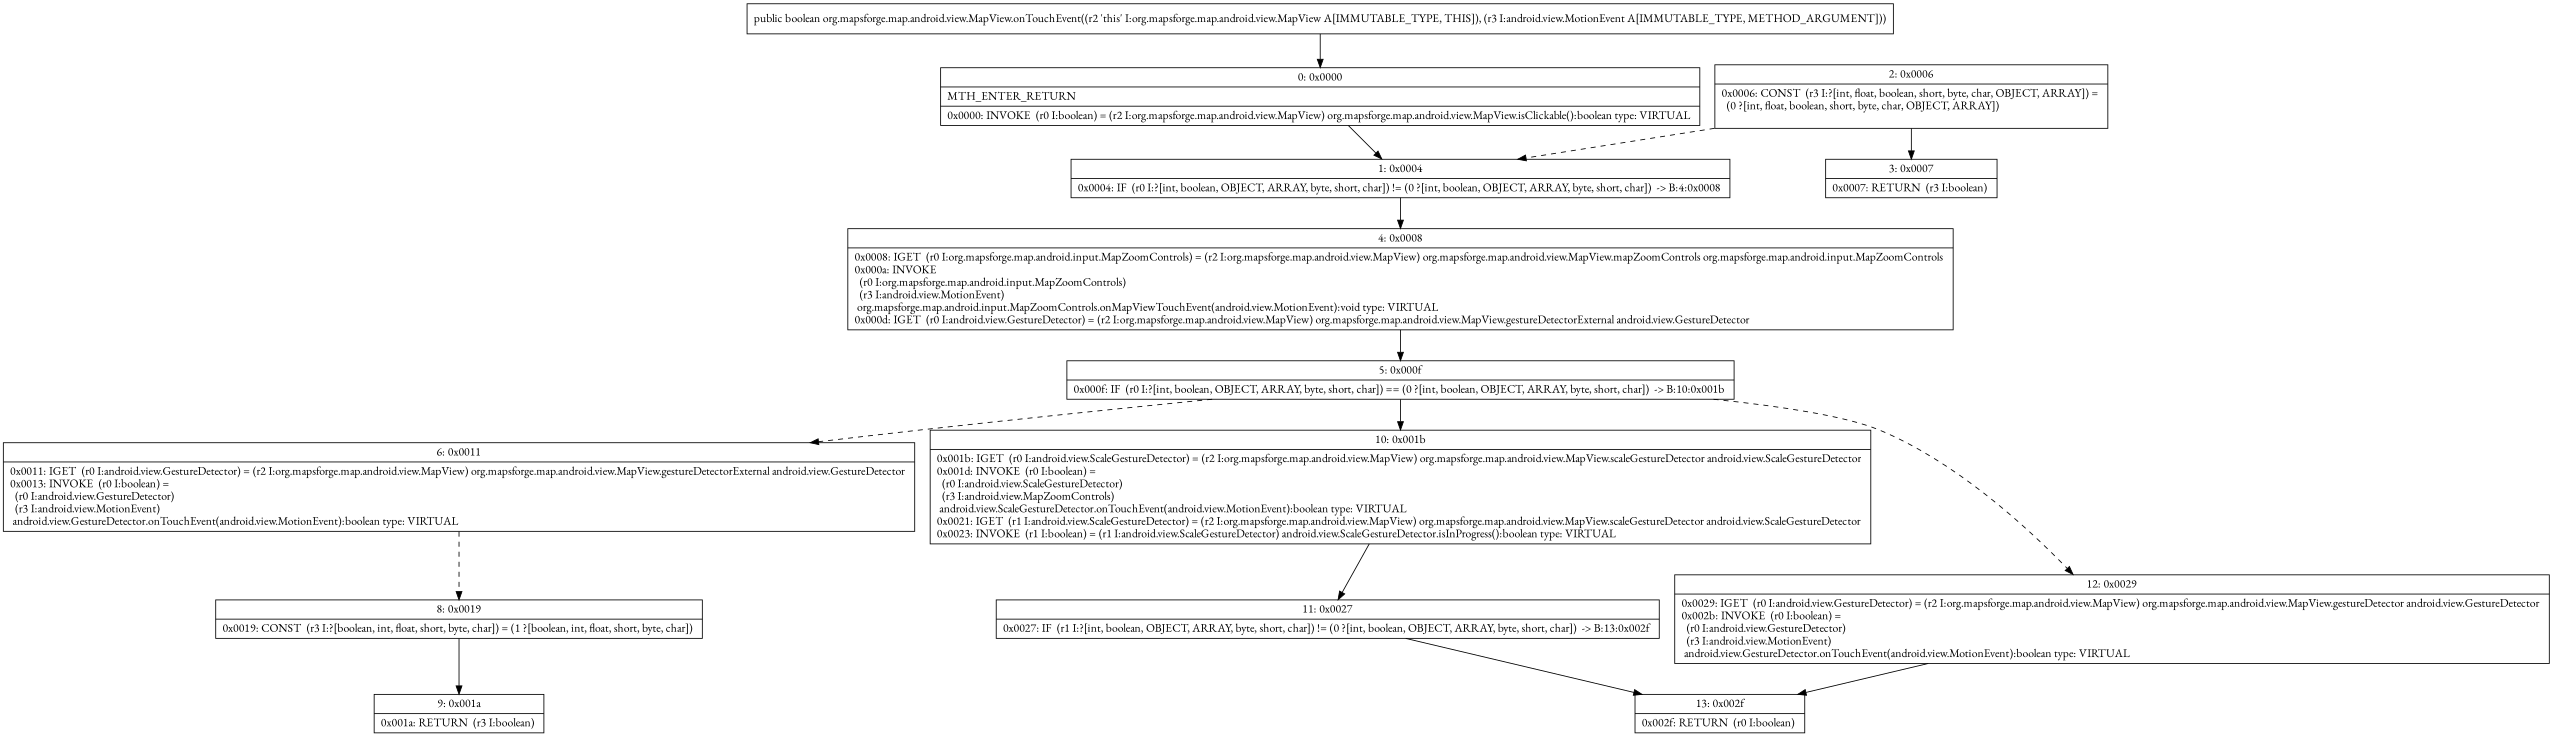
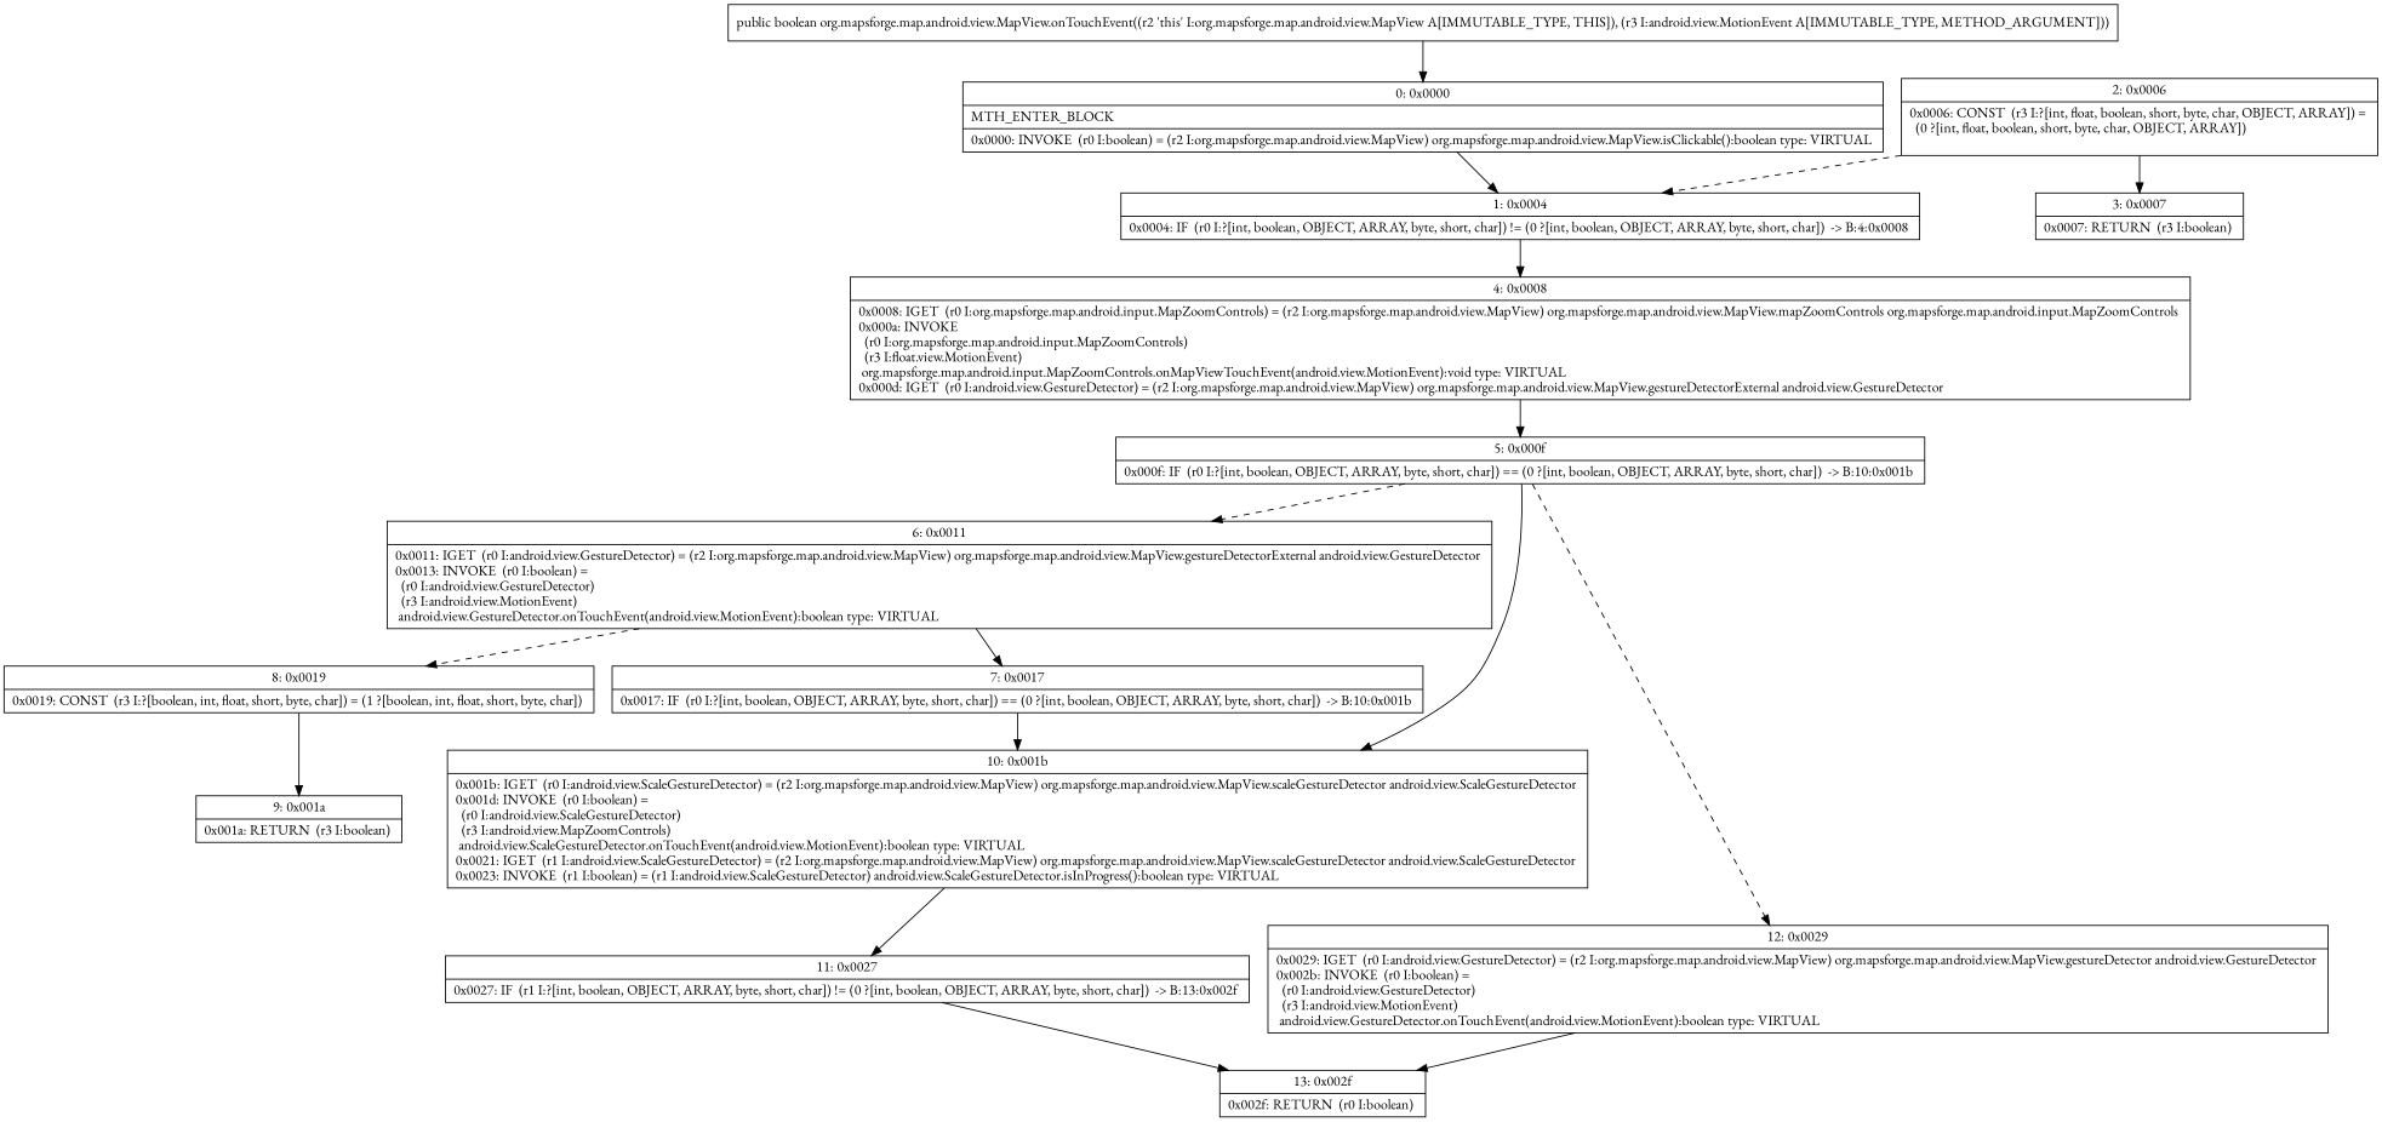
  digraph {
    fontname="EB Garamond"
    node [fontname="EB Garamond" shape=record]
    edge [fontname="EB Garamond"]
-   n1 [label="{0\:\ 0x0000|MTH_ENTER_RETURN\l|0x0000: INVOKE  (r0 I:boolean) = (r2 I:org.mapsforge.map.android.view.MapView) org.mapsforge.map.android.view.MapView.isClickable():boolean type: VIRTUAL \l}"]
+   n1 [label="{0\:\ 0x0000|MTH_ENTER_BLOCK\l|0x0000: INVOKE  (r0 I:boolean) = (r2 I:org.mapsforge.map.android.view.MapView) org.mapsforge.map.android.view.MapView.isClickable():boolean type: VIRTUAL \l}"]
    n2 [label="{1\:\ 0x0004|0x0004: IF  (r0 I:?[int, boolean, OBJECT, ARRAY, byte, short, char]) != (0 ?[int, boolean, OBJECT, ARRAY, byte, short, char])  \-\> B:4:0x0008 \l}"]
-   n3 [label="{4\:\ 0x0008|0x0008: IGET  (r0 I:org.mapsforge.map.android.input.MapZoomControls) = (r2 I:org.mapsforge.map.android.view.MapView) org.mapsforge.map.android.view.MapView.mapZoomControls org.mapsforge.map.android.input.MapZoomControls \l0x000a: INVOKE  \l  (r0 I:org.mapsforge.map.android.input.MapZoomControls)\l  (r3 I:android.view.MotionEvent)\l org.mapsforge.map.android.input.MapZoomControls.onMapViewTouchEvent(android.view.MotionEvent):void type: VIRTUAL \l0x000d: IGET  (r0 I:android.view.GestureDetector) = (r2 I:org.mapsforge.map.android.view.MapView) org.mapsforge.map.android.view.MapView.gestureDetectorExternal android.view.GestureDetector \l}"]
+   n3 [label="{4\:\ 0x0008|0x0008: IGET  (r0 I:org.mapsforge.map.android.input.MapZoomControls) = (r2 I:org.mapsforge.map.android.view.MapView) org.mapsforge.map.android.view.MapView.mapZoomControls org.mapsforge.map.android.input.MapZoomControls \l0x000a: INVOKE  \l  (r0 I:org.mapsforge.map.android.input.MapZoomControls)\l  (r3 I:float.view.MotionEvent)\l org.mapsforge.map.android.input.MapZoomControls.onMapViewTouchEvent(android.view.MotionEvent):void type: VIRTUAL \l0x000d: IGET  (r0 I:android.view.GestureDetector) = (r2 I:org.mapsforge.map.android.view.MapView) org.mapsforge.map.android.view.MapView.gestureDetectorExternal android.view.GestureDetector \l}"]
    n4 [label="{2\:\ 0x0006|0x0006: CONST  (r3 I:?[int, float, boolean, short, byte, char, OBJECT, ARRAY]) = \l  (0 ?[int, float, boolean, short, byte, char, OBJECT, ARRAY])\l \l}"]
    n5 [label="{3\:\ 0x0007|0x0007: RETURN  (r3 I:boolean) \l}"]
    n6 [label="{5\:\ 0x000f|0x000f: IF  (r0 I:?[int, boolean, OBJECT, ARRAY, byte, short, char]) == (0 ?[int, boolean, OBJECT, ARRAY, byte, short, char])  \-\> B:10:0x001b \l}"]
    n7 [label="{6\:\ 0x0011|0x0011: IGET  (r0 I:android.view.GestureDetector) = (r2 I:org.mapsforge.map.android.view.MapView) org.mapsforge.map.android.view.MapView.gestureDetectorExternal android.view.GestureDetector \l0x0013: INVOKE  (r0 I:boolean) = \l  (r0 I:android.view.GestureDetector)\l  (r3 I:android.view.MotionEvent)\l android.view.GestureDetector.onTouchEvent(android.view.MotionEvent):boolean type: VIRTUAL \l}"]
    n8 [label="{10\:\ 0x001b|0x001b: IGET  (r0 I:android.view.ScaleGestureDetector) = (r2 I:org.mapsforge.map.android.view.MapView) org.mapsforge.map.android.view.MapView.scaleGestureDetector android.view.ScaleGestureDetector \l0x001d: INVOKE  (r0 I:boolean) = \l  (r0 I:android.view.ScaleGestureDetector)\l  (r3 I:android.view.MapZoomControls)\l android.view.ScaleGestureDetector.onTouchEvent(android.view.MotionEvent):boolean type: VIRTUAL \l0x0021: IGET  (r1 I:android.view.ScaleGestureDetector) = (r2 I:org.mapsforge.map.android.view.MapView) org.mapsforge.map.android.view.MapView.scaleGestureDetector android.view.ScaleGestureDetector \l0x0023: INVOKE  (r1 I:boolean) = (r1 I:android.view.ScaleGestureDetector) android.view.ScaleGestureDetector.isInProgress():boolean type: VIRTUAL \l}"]
    n9 [label="{12\:\ 0x0029|0x0029: IGET  (r0 I:android.view.GestureDetector) = (r2 I:org.mapsforge.map.android.view.MapView) org.mapsforge.map.android.view.MapView.gestureDetector android.view.GestureDetector \l0x002b: INVOKE  (r0 I:boolean) = \l  (r0 I:android.view.GestureDetector)\l  (r3 I:android.view.MotionEvent)\l android.view.GestureDetector.onTouchEvent(android.view.MotionEvent):boolean type: VIRTUAL \l}"]
+   n10 [label="{7\:\ 0x0017|0x0017: IF  (r0 I:?[int, boolean, OBJECT, ARRAY, byte, short, char]) == (0 ?[int, boolean, OBJECT, ARRAY, byte, short, char])  \-\> B:10:0x001b \l}"]
    n11 [label="{8\:\ 0x0019|0x0019: CONST  (r3 I:?[boolean, int, float, short, byte, char]) = (1 ?[boolean, int, float, short, byte, char]) \l}"]
    n12 [label="{11\:\ 0x0027|0x0027: IF  (r1 I:?[int, boolean, OBJECT, ARRAY, byte, short, char]) != (0 ?[int, boolean, OBJECT, ARRAY, byte, short, char])  \-\> B:13:0x002f \l}"]
    n13 [label="{9\:\ 0x001a|0x001a: RETURN  (r3 I:boolean) \l}"]
    n14 [label="{13\:\ 0x002f|0x002f: RETURN  (r0 I:boolean) \l}"]
    n15 [label="{public boolean org.mapsforge.map.android.view.MapView.onTouchEvent((r2 'this' I:org.mapsforge.map.android.view.MapView A[IMMUTABLE_TYPE, THIS]), (r3 I:android.view.MotionEvent A[IMMUTABLE_TYPE, METHOD_ARGUMENT])) }"]
    n1 -> n2
    n2 -> n3
    n3 -> n6
    n4 -> n2 [style=dashed]
    n4 -> n5
    n6 -> n7 [style=dashed]
    n6 -> n8
    n6 -> n9 [style=dashed]
+   n7 -> n10
    n7 -> n11 [style=dashed]
    n8 -> n12
    n9 -> n14
+   n10 -> n8
    n11 -> n13
    n12 -> n14
    n15 -> n1
  }
